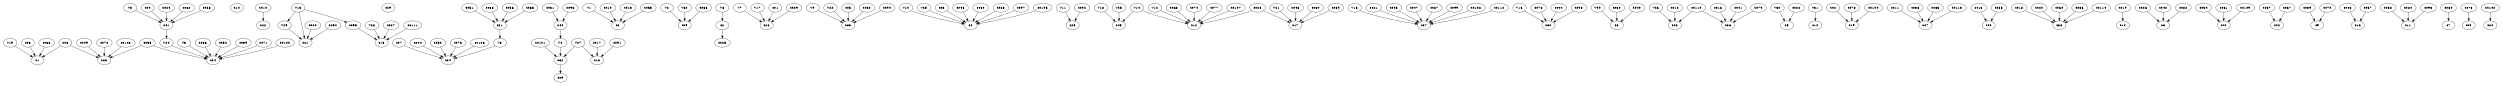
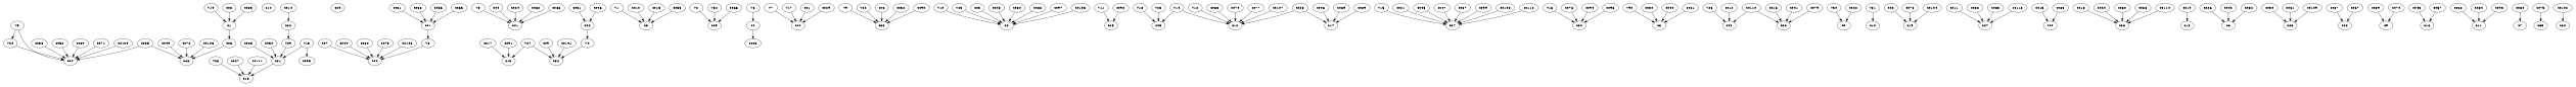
  strict digraph {
    edge [weight=1]
    c1
    co6
    c28
    c14
    c22
    v29
    c21
    c29
    c31
    v8
    c24
    c41
    v24
    c34
    c44
    v4
    c32
    v1
    c3
    v2
    c39
    v3
    v5
    v6
    c2
    co25
    v7
    c26
    v9
    c33
    v10
    c4
    v11
    c25
    v12
    c12
    v13
    co95
    v14
    c45
    v15
    c37
    v16
    c30
    v17
    v18
    v19
    n48 [label=v90]
    c8
-   v21
    c17
    v22
    v23
    v25
    v26
    c43
    v27
    c13
    v28
    c15
    v30
    c5
    v31
    c10
    v32
    co1
    co2
    c19
    co3
    co4
    co5
    co7
    co8
    co9
    co10
    co11
    c27
    co12
    co13
    co14
    co15
    c40
    co16
    c36
    co17
    co18
    c38
    co19
    c18
    co20
    co21
    co22
    co23
    co24
    co26
    c6
    co27
    co28
    co29
    co30
    co31
    co32
    co33
    co34
    c23
    co35
    co36
    co37
    c42
    co38
    co39
    c9
    co40
    co41
    co42
    co43
    c16
    co44
    co45
    co46
    co47
    co48
    co49
    co50
    co51
    co52
    co53
    co54
    co55
    co56
    co57
    co58
    c11
    co59
    co60
    co61
    co62
    co63
    co64
    c7
    co65
    co66
    co67
    co68
    co69
    co70
    co71
    co72
    co73
    co74
    co75
    c35
    co76
    co77
    co78
    co79
    co80
+   co81
    co82
    co83
    co84
    co85
    co86
    co87
    co88
    co89
    co90
    co91
    co92
    co93
    co94
    co96
    co97
    co98
    co99
    co100
    co101
    co102
    c20
    co103
    co104
    co105
    co106
    co107
    co108
    co109
    co110
    co111
    co112
    co113
    co114
-   co6 -> c1
+   c1 -> co6
    co6 -> c28
-   v13 -> v29
+   c22 -> v29
    v29 -> c21
    c31 -> v8
    v8 -> c24
-   c41 -> v24
+   v5 -> v24
    v24 -> c34
    c44 -> v4
    v4 -> c32
    v1 -> c3
    v2 -> c39
    v3 -> c41
    v5 -> c34
    v6 -> c2
    c2 -> co25
    v7 -> c26
    v9 -> c33
    v10 -> c4
    v11 -> c25
    v12 -> c12
    v13 -> c21
    v13 -> co95
-   co95 -> c15
+   c21 -> c15
    v14 -> c12
    v14 -> c45
    v15 -> c37
    v16 -> c30
    v17 -> c26
    v18 -> c45
    v19 -> c1
    n48 -> c8
-   v21 -> c17
    v22 -> c33
    v23 -> c4
    v25 -> c45
    v26 -> c43
    v27 -> c32
    v27 -> c13
    v28 -> c15
    v30 -> c5
    v31 -> c10
    v32 -> c39
    co1 -> c26
    co2 -> c19
    co3 -> c4
    co4 -> c41
    co5 -> c33
    co7 -> c24
    co8 -> c1
-   c32 -> co9
+   co9 -> c32
    co10 -> c3
    co11 -> c27
    co12 -> c43
    co13 -> c3
    co14 -> c22
    co15 -> c40
    co16 -> c36
    co17 -> c13
    co18 -> c38
    co19 -> c18
    co20 -> c38
    co21 -> c37
    co22 -> c5
    co23 -> c21
    co24 -> c41
    co26 -> c6
    co27 -> c15
    co28 -> c12
    co28 -> c17
    co29 -> c26
    co30 -> c8
    co31 -> c44
    co32 -> c33
    co33 -> c1
    co34 -> c23
    co35 -> c28
    co35 -> c34
    co36 -> c34
    co37 -> c42
    co38 -> c27
    co39 -> c9
    co40 -> c8
    co41 -> c36
    co42 -> c6
    co43 -> c16
    co44 -> c24
    co45 -> c37
    co46 -> c17
    co47 -> c37
    co48 -> c4
    co49 -> c28
    co50 -> c24
    co51 -> c31
    co52 -> c34
    co53 -> c31
    co54 -> c21
    co55 -> c3
    co56 -> c31
    co57 -> c16
    co58 -> c11
    co59 -> c34
    co60 -> c38
    co61 -> c23
    co62 -> c41
    co63 -> c12
    co64 -> c7
    co65 -> c31
    co66 -> c39
    co67 -> c42
    co68 -> c41
    co69 -> c17
    co70 -> c9
    co71 -> c34
    co72 -> c28
    co73 -> c24
    co74 -> c12
    co75 -> c35
    co76 -> c30
    co77 -> c12
    co78 -> c19
    co79 -> c36
    co80 -> c4
+   co81 -> c8
    co82 -> c6
    co83 -> c27
    co84 -> c11
    co85 -> c40
    co86 -> c38
    co87 -> c37
    co88 -> c4
    co89 -> c17
    co90 -> c33
    co91 -> c13
    co92 -> c25
    co93 -> c11
    co94 -> c30
    co96 -> c44
    co97 -> c4
    co98 -> c30
    co99 -> c37
    co100 -> c34
    co101 -> c32
    co102 -> c20
    co103 -> c28
    co104 -> c19
    co105 -> c4
    co106 -> c24
    co107 -> c12
    co108 -> c37
    co109 -> c23
    co110 -> c43
    co110 -> c36
    co111 -> c15
    co112 -> c37
    co113 -> c27
    co114 -> c38
  }
